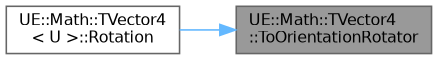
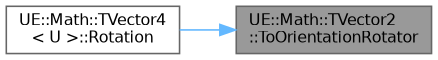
  digraph {
    rankdir=RL
    node [fontname=Helvetica fontsize=10 shape=box style=filled]
-   n1 [color=gray40 fillcolor=grey60 fontcolor=black height=0.2 label="UE::Math::TVector4\l::ToOrientationRotator" width=0.4]
+   n1 [color=gray40 fillcolor=grey60 fontcolor=black height=0.2 label="UE::Math::TVector2\l::ToOrientationRotator" width=0.4]
    n2 [color=grey40 fillcolor=white height=0.2 label="UE::Math::TVector4\l\< U \>::Rotation" width=0.4]
    n1 -> n2 [color=steelblue1 dir=back fontname=Helvetica fontsize=10 labelfontname=Helvetica labelfontsize=10 style=solid]
  }
